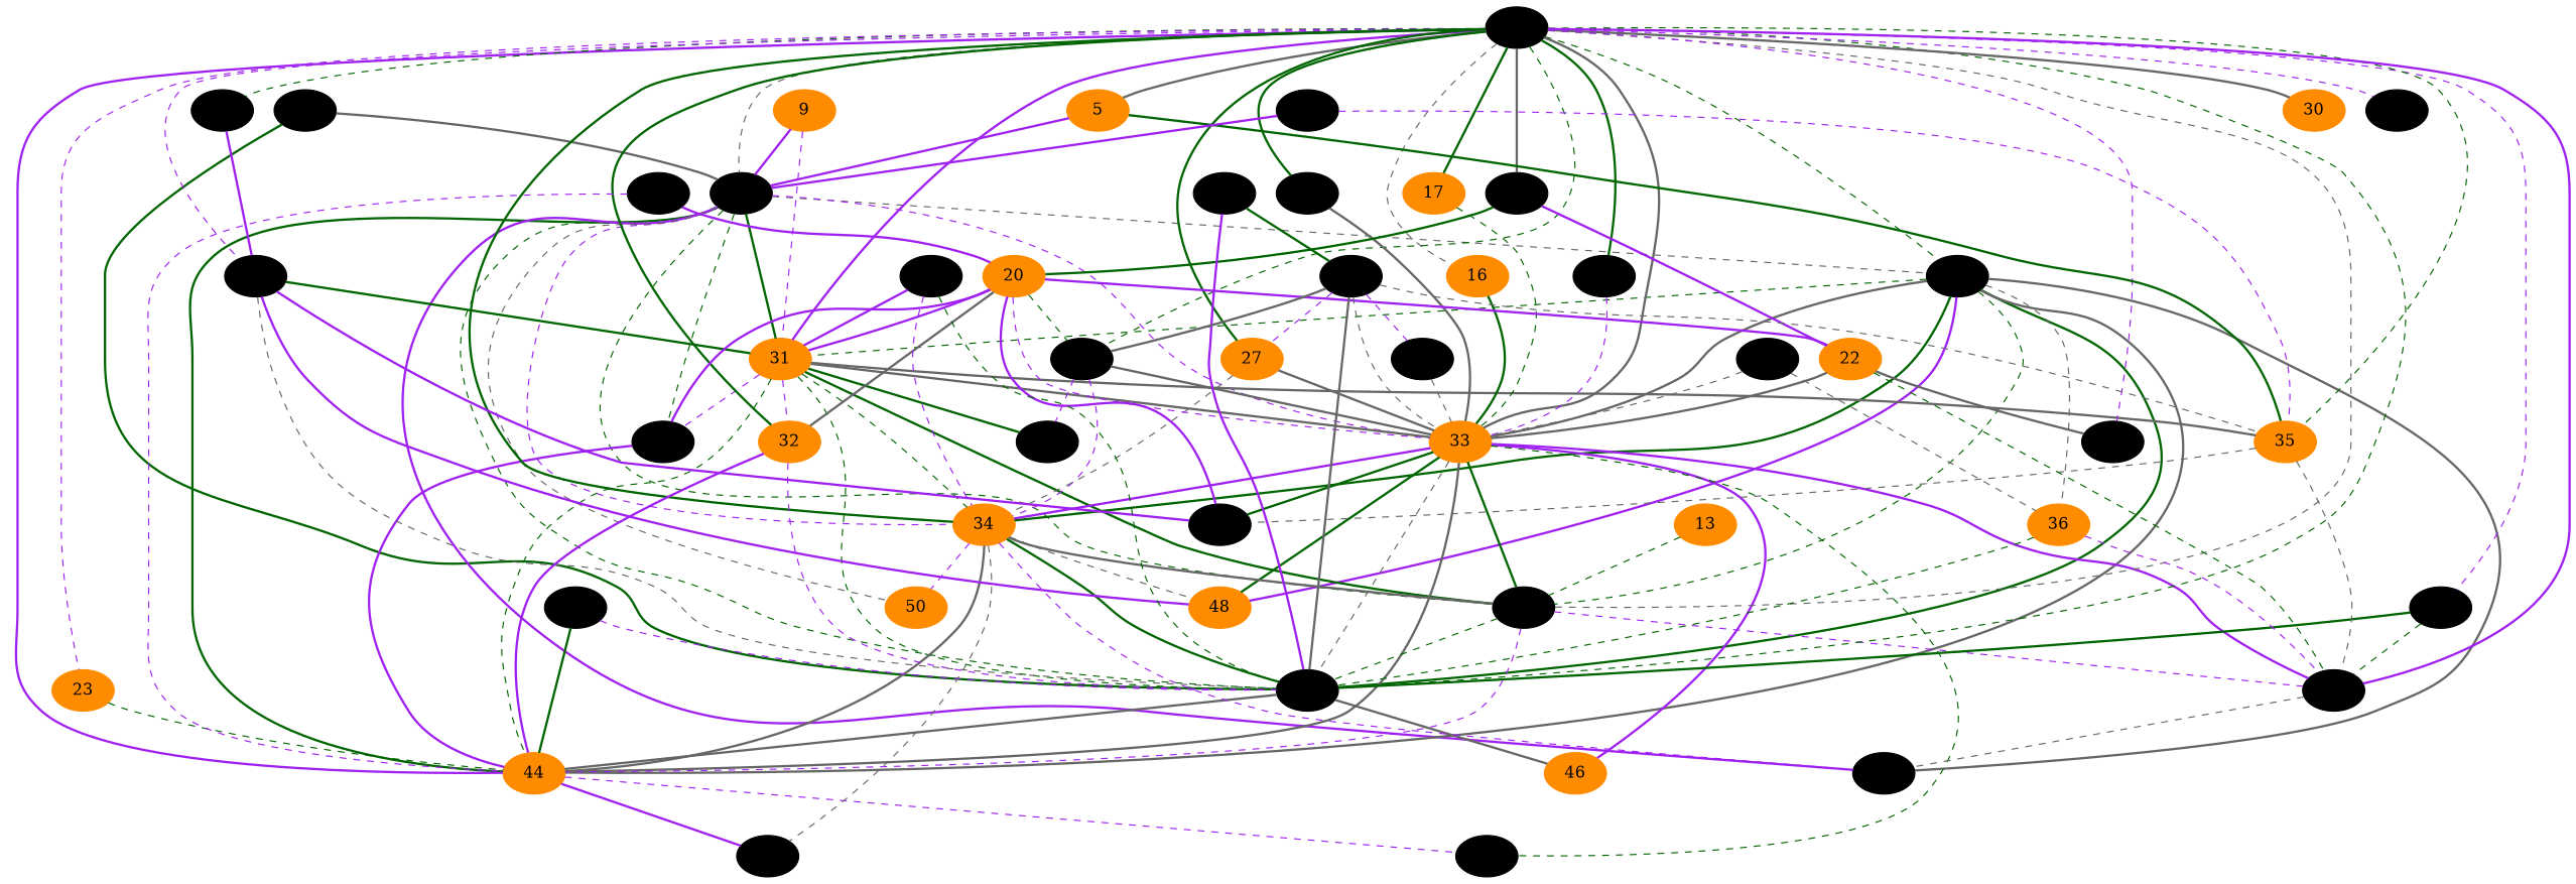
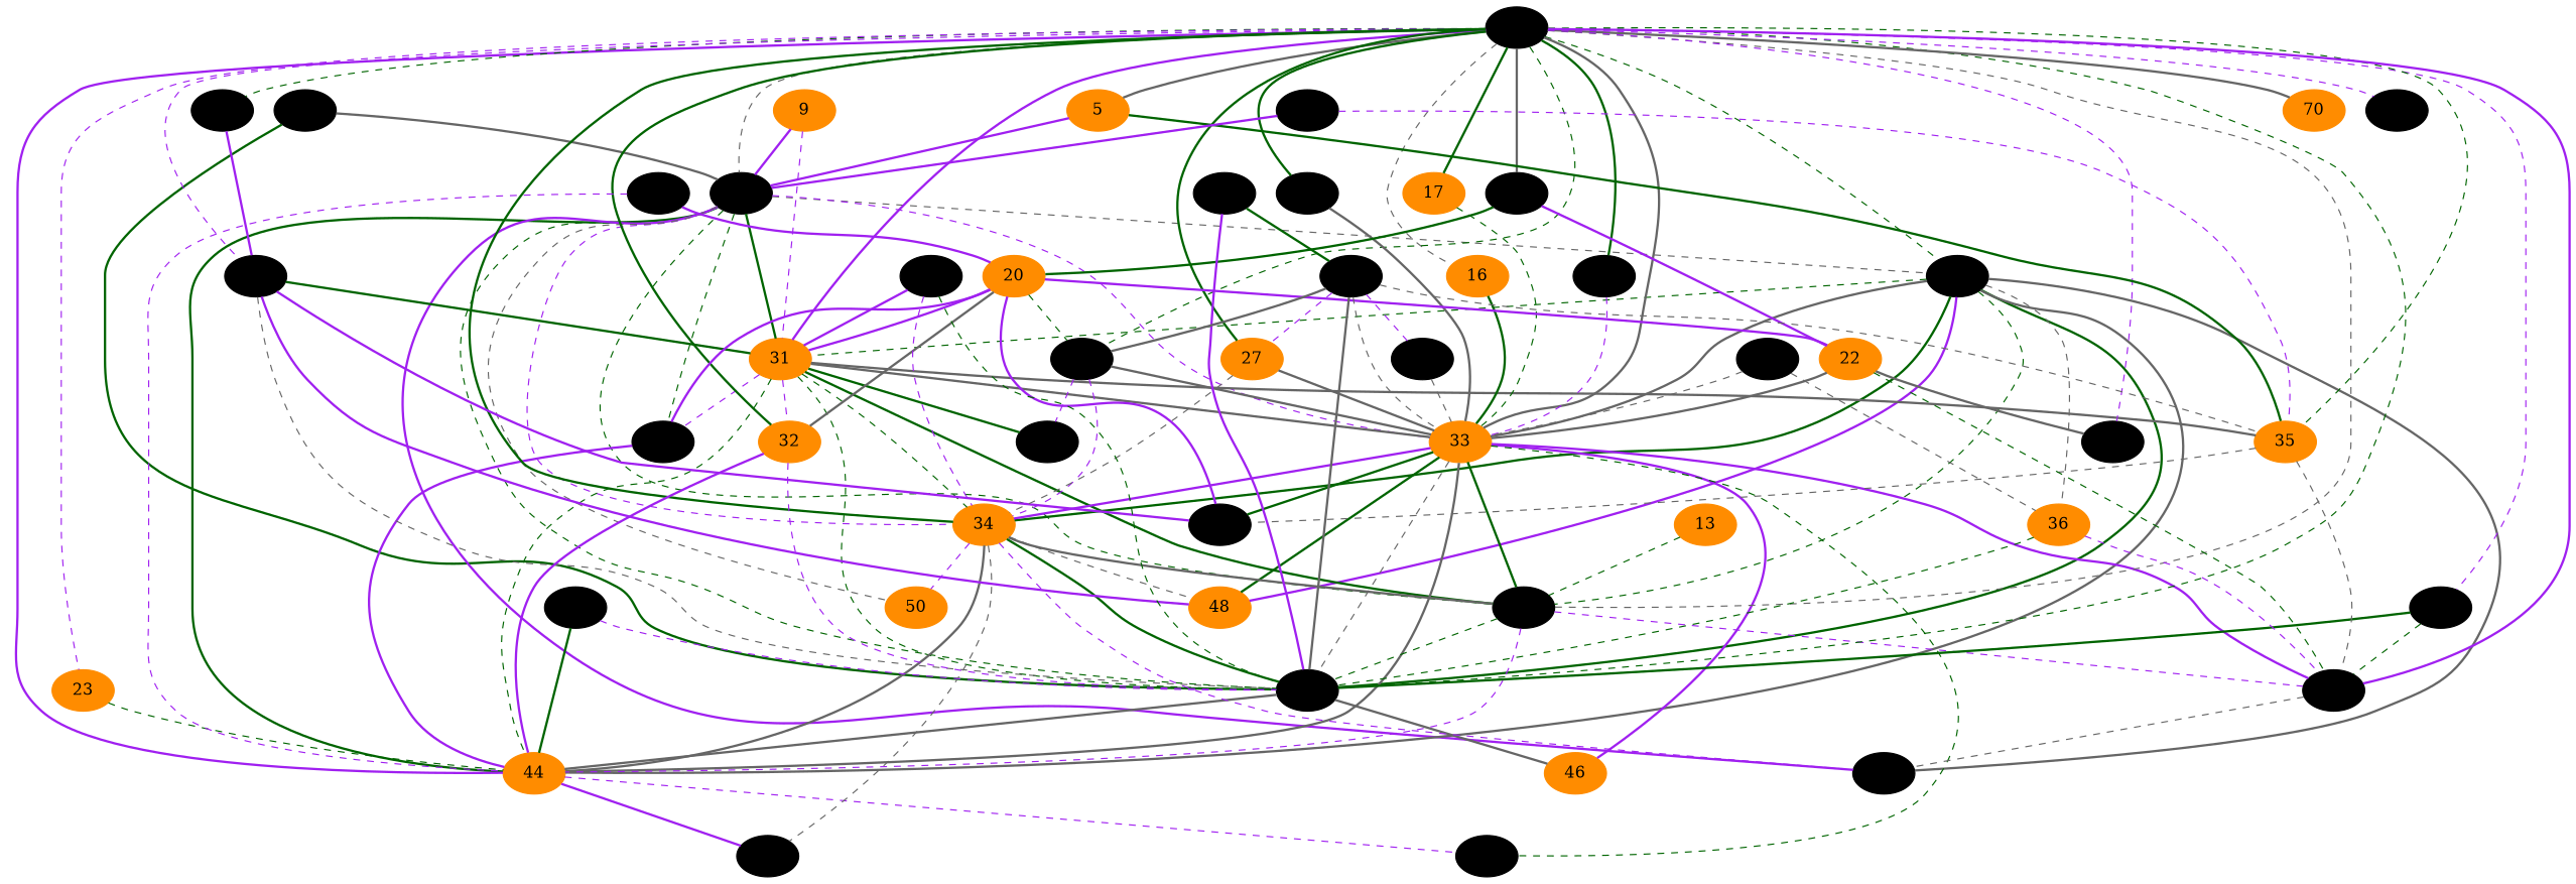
  graph {
    node [color=black style=filled]
    edge [color=purple style=bold weight=1.0]
    1
    24
    41
    44 [color=darkorange]
    29
    31 [color=darkorange]
    33 [color=darkorange]
    34 [color=darkorange]
    38
    43
    45
    50 [color=darkorange]
    46 [color=darkorange]
    2
    47
    49
    3
    5 [color=darkorange]
    6
    7
    10
    14
    16 [color=darkorange]
    17 [color=darkorange]
    21
    23 [color=darkorange]
    25
    26
    27 [color=darkorange]
-   30 [color=darkorange]
+   30 [color=darkorange label=70]
    32 [color=darkorange]
    35 [color=darkorange]
    39
    40
    51
    20 [color=darkorange]
    22 [color=darkorange]
    42
    37
    48 [color=darkorange]
    36 [color=darkorange]
    8
    18
    19
    9 [color=darkorange]
    11
    12
    13 [color=darkorange]
    15
    28
    1 -- 24 [color=gray40]
    1 -- 41 [color=darkgreen]
    24 -- 41 [color=darkgreen style=dashed]
    24 -- 44 [color=darkgreen weight=2.0]
    24 -- 29 [color=gray40 style=dashed weight=2.0]
    24 -- 31 [color=darkgreen]
    24 -- 33 [style=dashed]
    24 -- 34 [style=dashed weight=2.0]
    24 -- 38 [color=darkgreen style=dashed]
    24 -- 43 [color=darkgreen style=dashed]
    24 -- 45
    24 -- 50 [color=gray40 style=dashed]
    41 -- 44 [color=gray40]
    41 -- 46 [color=gray40]
    44 -- 47 [style=dashed]
    44 -- 49
    29 -- 41 [color=darkgreen weight=3.0]
    29 -- 44 [color=gray40]
    29 -- 31 [color=darkgreen style=dashed]
    29 -- 33 [color=gray40]
    29 -- 34 [color=darkgreen weight=2.0]
    29 -- 38 [color=darkgreen style=dashed]
    29 -- 45 [color=gray40]
    29 -- 48
    29 -- 36 [color=gray40 style=dashed]
    31 -- 41 [color=darkgreen style=dashed weight=2.0]
    31 -- 44 [color=darkgreen style=dashed weight=2.0]
    31 -- 33 [color=gray40 weight=2.0]
    31 -- 34 [color=darkgreen style=dashed]
    31 -- 38 [color=darkgreen]
    31 -- 43 [style=dashed]
    31 -- 32 [style=dashed]
    31 -- 35 [color=gray40]
    31 -- 42 [color=darkgreen]
    33 -- 41 [color=gray40 style=dashed]
    33 -- 44 [color=gray40 weight=3.0]
    33 -- 34 [weight=2.0]
    33 -- 38 [color=darkgreen]
    33 -- 46
    33 -- 47 [color=darkgreen style=dashed]
    33 -- 39
    33 -- 37 [color=darkgreen]
    33 -- 48 [color=darkgreen]
    34 -- 41 [color=darkgreen]
    34 -- 44 [color=gray40]
    34 -- 38 [color=gray40 weight=3.0]
    34 -- 45 [style=dashed]
    34 -- 50 [style=dashed]
    34 -- 49 [color=gray40 style=dashed]
    34 -- 48 [color=gray40 style=dashed]
    38 -- 41 [color=darkgreen style=dashed]
    38 -- 44 [style=dashed]
    38 -- 39 [style=dashed]
    43 -- 44
    2 -- 41 [style=dashed]
    2 -- 44 [color=darkgreen]
    3 -- 24 [color=gray40 style=dashed weight=2.0]
    3 -- 41 [color=darkgreen style=dashed weight=2.0]
    3 -- 44 [weight=2.0]
    3 -- 29 [color=darkgreen style=dashed weight=3.0]
    3 -- 31 [weight=2.0]
    3 -- 33 [color=gray40 weight=3.0]
    3 -- 34 [color=darkgreen weight=2.0]
    3 -- 38 [color=gray40 style=dashed weight=2.0]
    3 -- 5 [color=gray40 weight=2.0]
    3 -- 6 [color=darkgreen]
    3 -- 7 [color=gray40]
    3 -- 10 [style=dashed]
    3 -- 14 [color=darkgreen style=dashed]
    3 -- 16 [color=gray40 style=dashed]
    3 -- 17 [color=darkgreen]
    3 -- 21 [color=darkgreen]
    3 -- 23 [style=dashed]
    3 -- 25 [color=darkgreen style=dashed]
    3 -- 26 [style=dashed weight=2.0]
    3 -- 27 [color=darkgreen weight=2.0]
    3 -- 30 [color=gray40]
    3 -- 32 [color=darkgreen]
    3 -- 35 [color=darkgreen style=dashed weight=2.0]
    3 -- 39 [weight=2.0]
    3 -- 40 [style=dashed]
    3 -- 51 [style=dashed]
    5 -- 24
    5 -- 35 [color=darkgreen]
    6 -- 33 [color=gray40]
    7 -- 20 [color=darkgreen]
    7 -- 22
    10 -- 41 [color=darkgreen]
    10 -- 39 [color=darkgreen style=dashed]
    14 -- 26
    16 -- 33 [color=darkgreen]
    17 -- 33 [color=darkgreen style=dashed]
    21 -- 33 [style=dashed]
    23 -- 44 [color=darkgreen style=dashed]
    25 -- 33 [color=gray40]
    25 -- 34 [style=dashed]
    25 -- 42 [style=dashed]
    26 -- 41 [color=gray40 style=dashed]
    26 -- 31 [color=darkgreen]
    26 -- 37
    26 -- 48
    27 -- 33 [color=gray40]
    27 -- 34 [color=gray40 style=dashed]
    32 -- 41 [style=dashed]
    32 -- 44
    35 -- 39 [color=gray40 style=dashed]
    35 -- 37 [color=gray40 style=dashed]
    39 -- 45 [color=gray40 style=dashed]
    20 -- 31
-   20 -- 33 [style=dashed]
    20 -- 43
    20 -- 25 [color=darkgreen style=dashed]
    20 -- 32 [color=gray40]
    20 -- 22
    20 -- 37
    22 -- 33 [color=gray40]
    22 -- 39 [color=darkgreen style=dashed]
    22 -- 51 [color=gray40]
    36 -- 41 [color=darkgreen style=dashed]
    36 -- 39 [style=dashed]
    8 -- 41
    8 -- 18 [color=darkgreen]
    18 -- 41 [color=gray40]
    18 -- 33 [color=gray40 style=dashed]
    18 -- 25 [color=gray40]
    18 -- 27 [style=dashed]
    18 -- 35 [color=gray40 style=dashed]
    18 -- 19 [style=dashed]
    19 -- 33 [color=gray40 style=dashed]
    9 -- 24
    9 -- 31 [style=dashed]
    11 -- 24
    11 -- 35 [style=dashed]
    12 -- 44 [style=dashed]
    12 -- 20
    13 -- 38 [color=darkgreen style=dashed]
    15 -- 33 [color=gray40 style=dashed]
    15 -- 36 [color=gray40 style=dashed]
    28 -- 41 [color=darkgreen style=dashed]
    28 -- 31
    28 -- 34 [style=dashed]
  }
